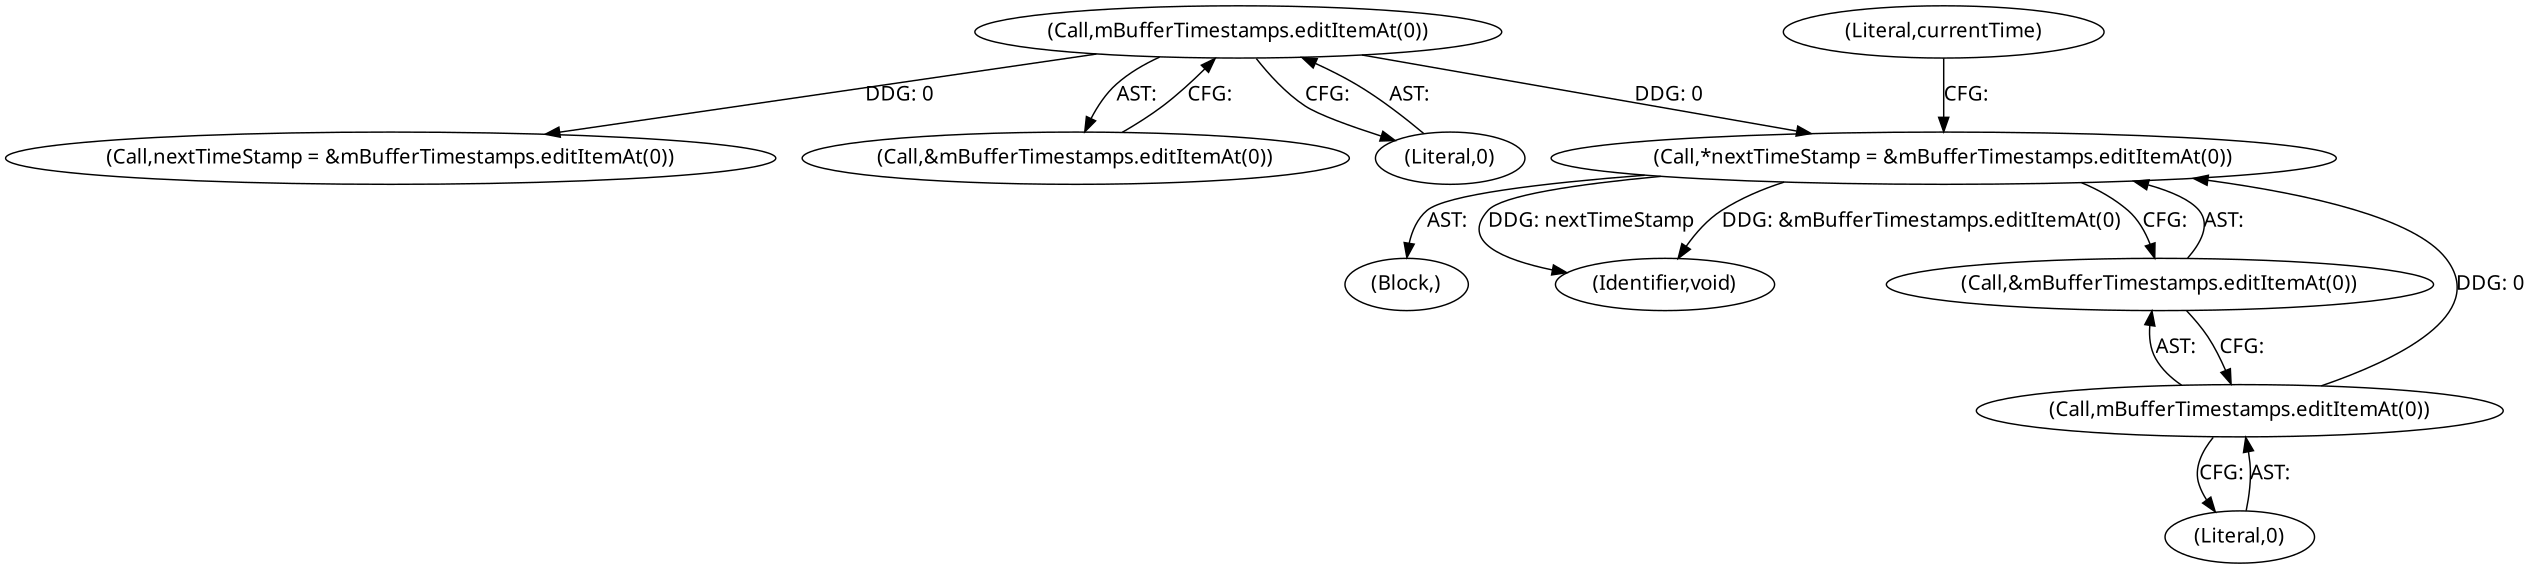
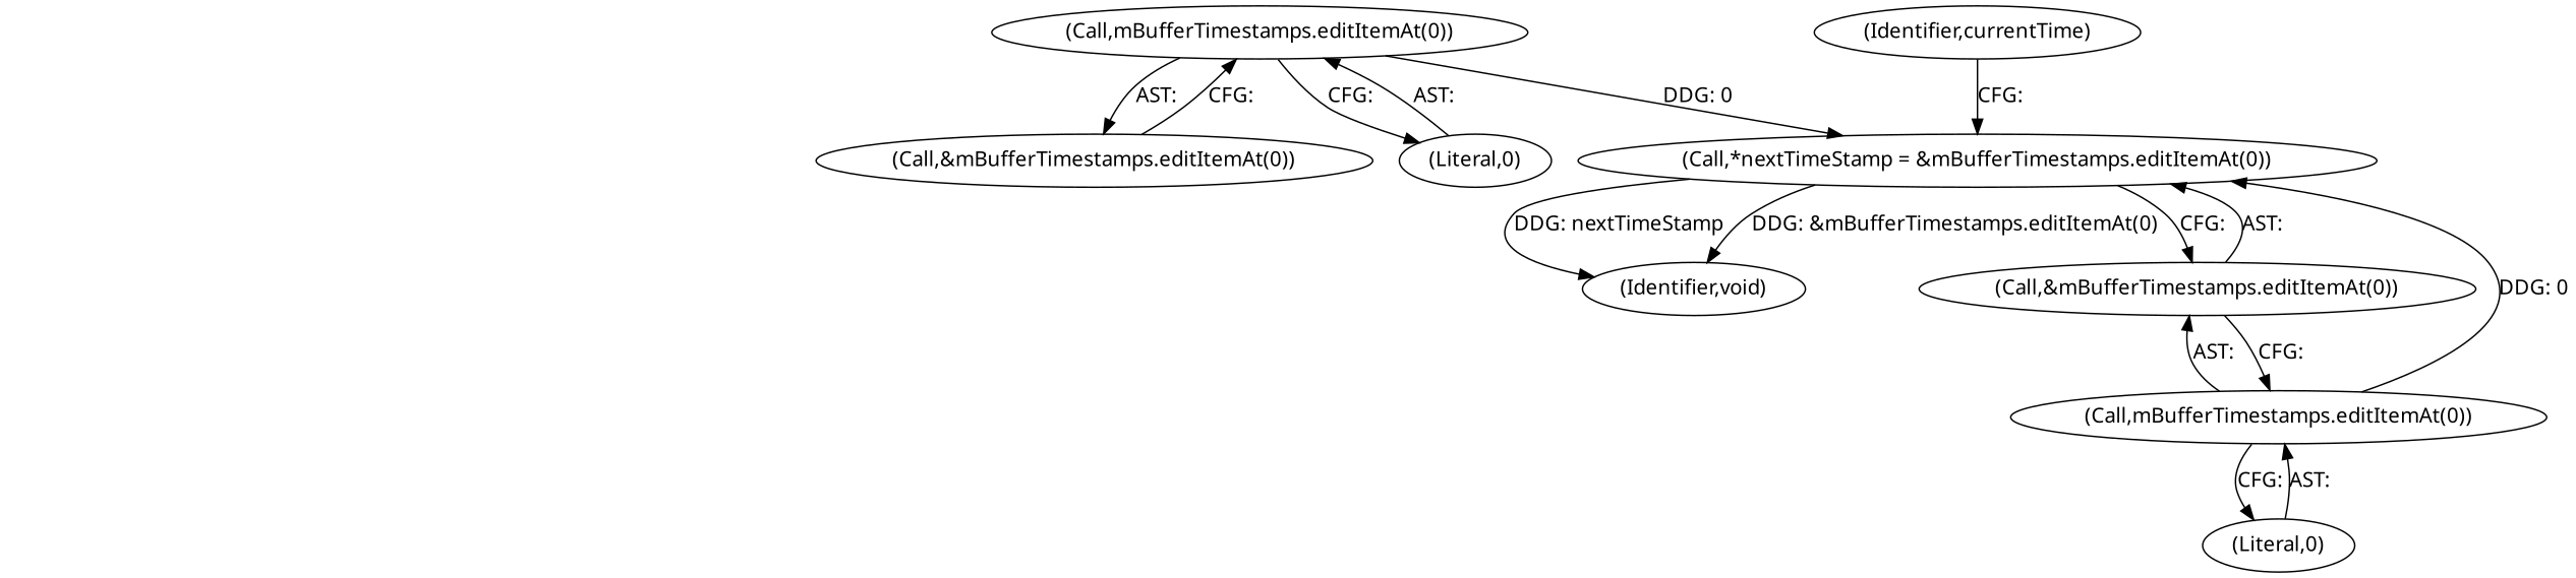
  digraph {
    fontname="Noto Sans"
    node [fontname="Noto Sans"]
    edge [fontname="Noto Sans"]
    n1 [label="(Call,*nextTimeStamp = &mBufferTimestamps.editItemAt(0))"]
-   n2 [label="(Block,)"]
    n3 [label="(Identifier,void)"]
    n4 [label="(Call,&mBufferTimestamps.editItemAt(0))"]
    n5 [label="(Call,mBufferTimestamps.editItemAt(0))"]
    n6 [label="(Literal,0)"]
    n7 [label="(Call,mBufferTimestamps.editItemAt(0))"]
-   n8 [label="(Call,nextTimeStamp = &mBufferTimestamps.editItemAt(0))"]
    n9 [label="(Call,&mBufferTimestamps.editItemAt(0))"]
    n10 [label="(Literal,0)"]
-   n11 [label="(Literal,currentTime)"]
-   n1 -> n2 [label="AST: "]
+   n11 [label="(Identifier,currentTime)"]
    n1 -> n3 [label="DDG: nextTimeStamp"]
    n1 -> n3 [label="DDG: &mBufferTimestamps.editItemAt(0)"]
    n1 -> n4 [label="CFG: "]
    n4 -> n1 [label="AST: "]
    n4 -> n5 [label="CFG: "]
    n5 -> n1 [label="DDG: 0"]
    n5 -> n4 [label="AST: "]
    n5 -> n6 [label="CFG: "]
    n6 -> n5 [label="AST: "]
    n7 -> n1 [label="DDG: 0"]
-   n7 -> n8 [label="DDG: 0"]
    n7 -> n9 [label="AST: "]
    n7 -> n10 [label="CFG: "]
    n9 -> n7 [label="CFG: "]
    n10 -> n7 [label="AST: "]
    n11 -> n1 [label="CFG: "]
  }
